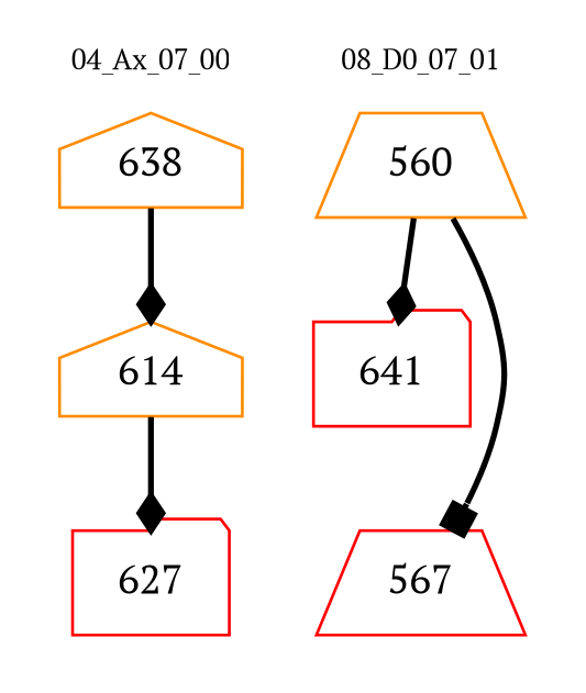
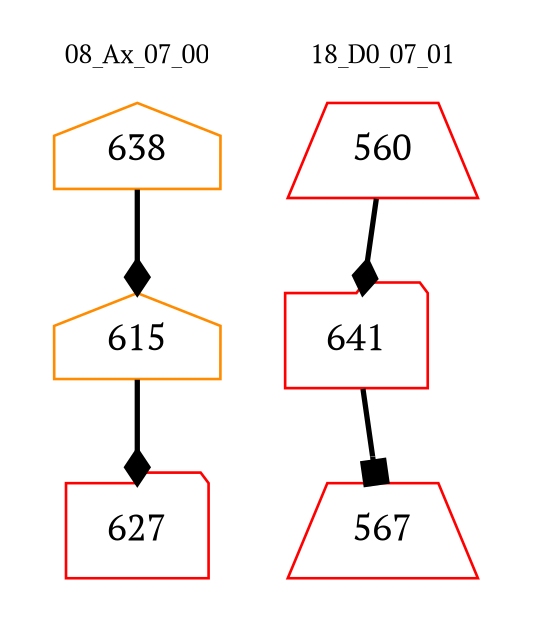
  digraph {
    fontname="PT Serif"
    node [color=red fontname="PT Serif" shape=house]
    edge [arrowhead=diamond color=black fontname="PT Serif" style=bold]
    n1 [color=darkorange label=638]
-   n2 [color=darkorange label=614]
+   n2 [color=darkorange label=615]
    n3 [label=627 shape=folder]
-   n4 [color=darkorange label=560 shape=trapezium]
+   n4 [label=560 shape=trapezium]
    n5 [label=641 shape=folder]
    n6 [label=567 shape=trapezium]
    subgraph cluster_1 {
      color=white
      fontsize=10
-     label="04_Ax_07_00"
+     label="08_Ax_07_00"
      n1
      n2
      n3
    }
    subgraph cluster_2 {
      color=white
      fontsize=10
-     label="08_D0_07_01"
+     label="18_D0_07_01"
      n4
      n5
      n6
    }
    n1 -> n2
    n2 -> n3
    n4 -> n5
-   n4 -> n6 [arrowhead=box]
+   n5 -> n6 [arrowhead=box]
  }
